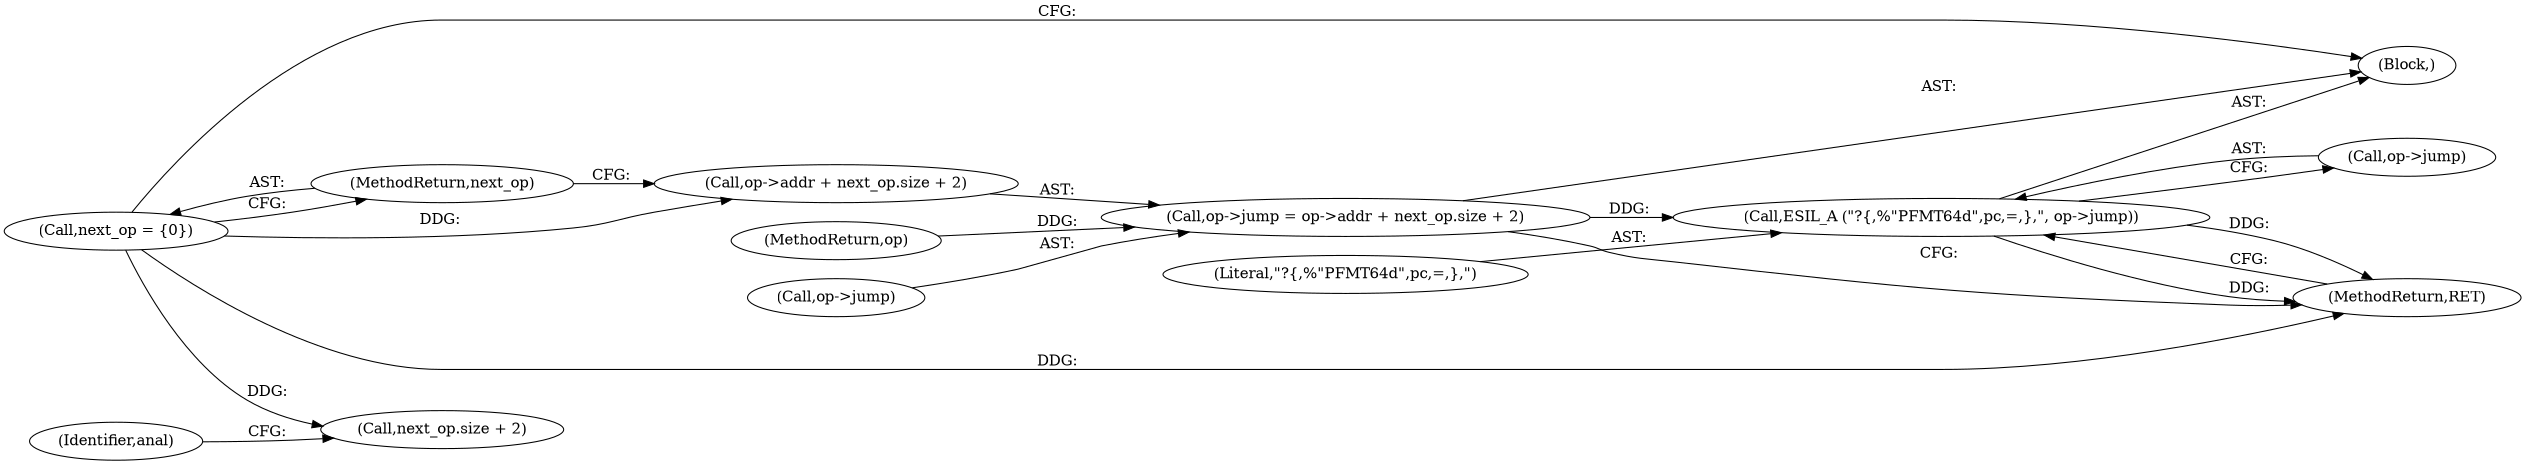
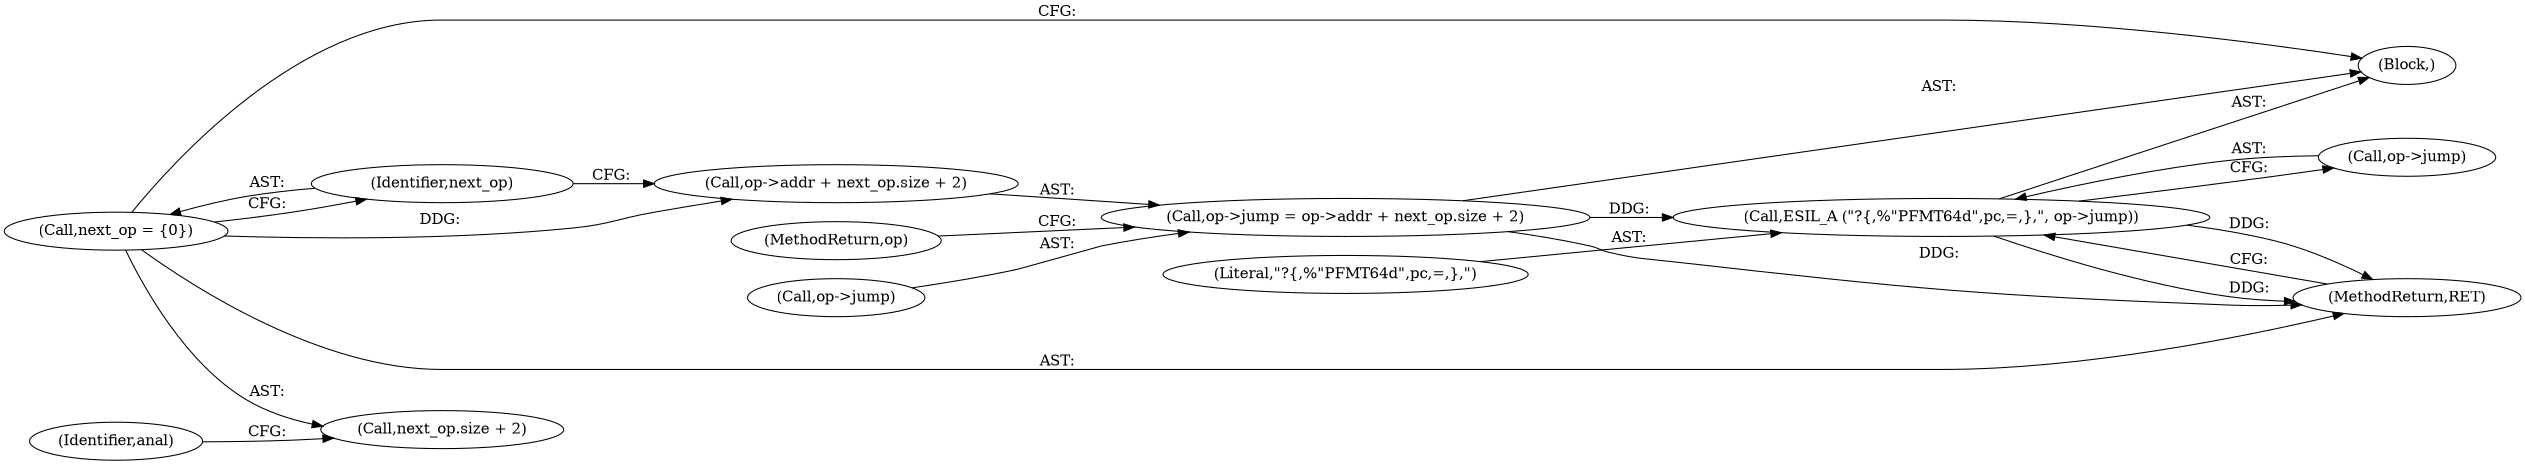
  digraph {
    rankdir=LR
    n1 [label="(Call,op->jump = op->addr + next_op.size + 2)"]
    n2 [label="(Call,ESIL_A (\"?{,%\"PFMT64d\",pc,=,},\", op->jump))"]
    n3 [label="(MethodReturn,RET)"]
    n4 [label="(Block,)"]
    n5 [label="(Call,op->jump)"]
    n6 [label="(Call,op->addr + next_op.size + 2)"]
    n7 [label="(Call,next_op = {0})"]
-   n8 [label="(MethodReturn,next_op)"]
+   n8 [label="(Identifier,next_op)"]
    n9 [label="(Call,next_op.size + 2)"]
    n10 [label="(MethodReturn,op)"]
    n11 [label="(Identifier,anal)"]
    n12 [label="(Call,op->jump)"]
    n13 [label="(Literal,\"?{,%\"PFMT64d\",pc,=,},\")"]
    n1 -> n2 [label="DDG: "]
-   n1 -> n3 [label="CFG: "]
+   n1 -> n3 [label="DDG: "]
    n1 -> n4 [label="AST: "]
    n2 -> n3 [label="DDG: "]
    n2 -> n3 [label="DDG: "]
    n2 -> n4 [label="AST: "]
    n2 -> n5 [label="CFG: "]
    n3 -> n2 [label="CFG: "]
    n5 -> n2 [label="AST: "]
    n6 -> n1 [label="AST: "]
-   n7 -> n3 [label="DDG: "]
+   n7 -> n3 [label="AST: "]
    n7 -> n4 [label="CFG: "]
    n7 -> n6 [label="DDG: "]
    n7 -> n8 [label="CFG: "]
-   n7 -> n9 [label="DDG: "]
+   n7 -> n9 [label="AST: "]
    n8 -> n6 [label="CFG: "]
    n8 -> n7 [label="AST: "]
-   n10 -> n1 [label="DDG: "]
+   n10 -> n1 [label="CFG: "]
    n11 -> n9 [label="CFG: "]
    n12 -> n1 [label="AST: "]
    n13 -> n2 [label="AST: "]
  }
